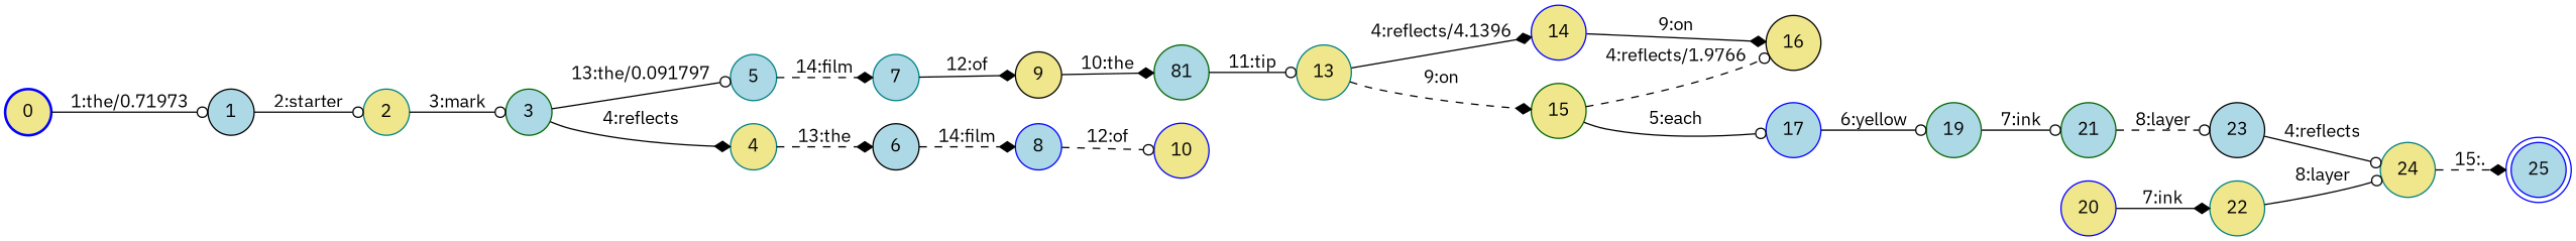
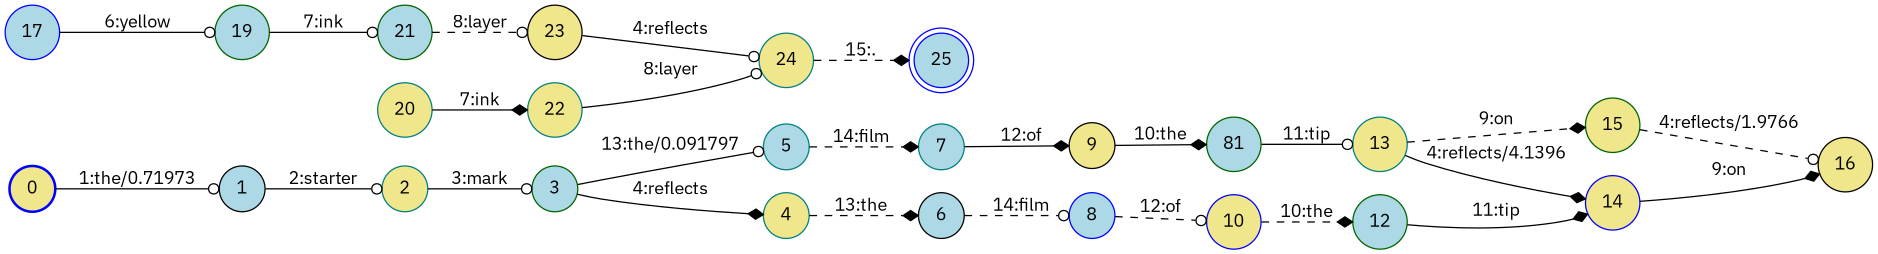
  digraph {
    fontname="IBM Plex Sans"
    nodesep=0.25
    rankdir=LR
    ranksep=0.4
    node [color=teal fillcolor=lightblue fontname="IBM Plex Sans" fontsize=14 shape=circle style="solid,filled"]
    edge [arrowhead=odot fontname="IBM Plex Sans" fontsize=14 style=solid]
    n1 [color=blue fillcolor=khaki label=0 style="bold,filled"]
    n2 [color=black label=1]
    n3 [fillcolor=khaki label=2]
    n4 [color=darkgreen label=3]
    n5 [label=5]
    n6 [fillcolor=khaki label=4]
    n7 [label=7]
    n8 [color=black label=6]
    n9 [color=black fillcolor=khaki label=9]
    n10 [color=blue label=8]
    n11 [color=blue fillcolor=khaki label=10]
    n12 [color=darkgreen label=81]
+   n13 [color=darkgreen label=12]
    n14 [fillcolor=khaki label=13]
    n15 [color=blue fillcolor=khaki label=14]
    n16 [color=darkgreen fillcolor=khaki label=15]
    n17 [color=black fillcolor=khaki label=16]
    n18 [color=blue label=17]
    n19 [color=darkgreen label=19]
    n20 [color=darkgreen label=21]
-   n21 [color=blue fillcolor=khaki label=20]
+   n21 [fillcolor=khaki label=20]
    n22 [fillcolor=khaki label=22]
-   n23 [color=black label=23]
+   n23 [color=black fillcolor=khaki label=23]
    n24 [fillcolor=khaki label=24]
    n25 [color=blue label=25 shape=doublecircle]
    n1 -> n2 [label="1:the/0.71973"]
    n2 -> n3 [label="2:starter"]
    n3 -> n4 [label="3:mark"]
    n4 -> n5 [label="13:the/0.091797"]
    n4 -> n6 [arrowhead=diamond label="4:reflects"]
    n5 -> n7 [arrowhead=diamond label="14:film" style=dashed]
    n6 -> n8 [arrowhead=diamond label="13:the" style=dashed]
    n7 -> n9 [arrowhead=diamond label="12:of"]
-   n8 -> n10 [arrowhead=diamond label="14:film" style=dashed]
+   n8 -> n10 [label="14:film" style=dashed]
    n9 -> n12 [arrowhead=diamond label="10:the"]
    n10 -> n11 [label="12:of" style=dashed]
+   n11 -> n13 [arrowhead=diamond label="10:the" style=dashed]
    n12 -> n14 [label="11:tip"]
+   n13 -> n15 [arrowhead=diamond label="11:tip"]
    n14 -> n15 [arrowhead=diamond label="4:reflects/4.1396"]
    n14 -> n16 [arrowhead=diamond label="9:on" style=dashed]
    n15 -> n17 [arrowhead=diamond label="9:on"]
    n16 -> n17 [label="4:reflects/1.9766" style=dashed]
-   n16 -> n18 [label="5:each"]
    n18 -> n19 [label="6:yellow"]
    n19 -> n20 [label="7:ink"]
    n20 -> n23 [label="8:layer" style=dashed]
    n21 -> n22 [arrowhead=diamond label="7:ink"]
    n22 -> n24 [label="8:layer"]
    n23 -> n24 [label="4:reflects"]
    n24 -> n25 [arrowhead=diamond label="15:." style=dashed]
  }
